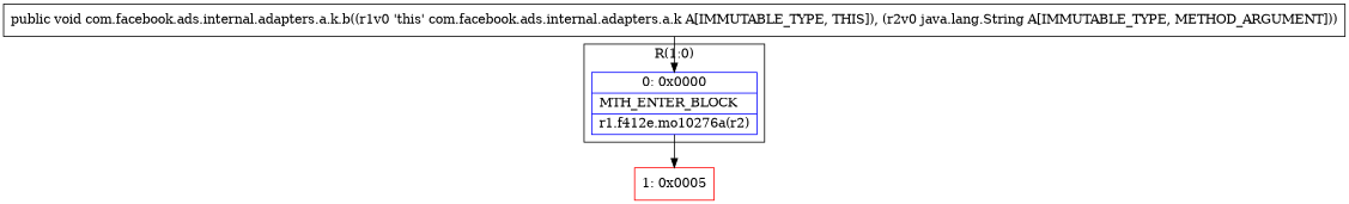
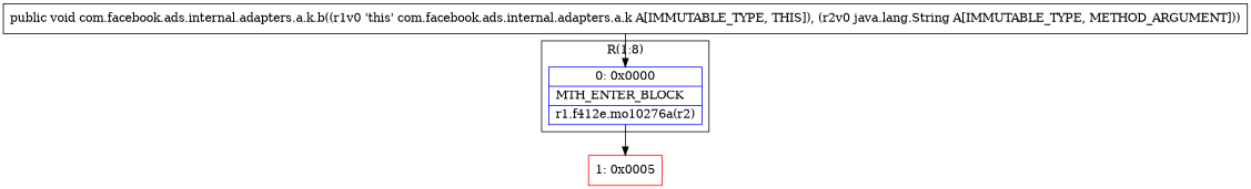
  digraph {
    node [shape=record]
    n1 [color=blue label="{0\:\ 0x0000|MTH_ENTER_BLOCK\l|r1.f412e.mo10276a(r2)\l}"]
    n2 [color=red label="{1\:\ 0x0005}"]
    n3 [label="{public void com.facebook.ads.internal.adapters.a.k.b((r1v0 'this' com.facebook.ads.internal.adapters.a.k A[IMMUTABLE_TYPE, THIS]), (r2v0 java.lang.String A[IMMUTABLE_TYPE, METHOD_ARGUMENT])) }"]
    subgraph cluster_1 {
-     label="R(1:0)"
+     label="R(1:8)"
      n1
    }
    n1 -> n2
    n3 -> n1
  }
